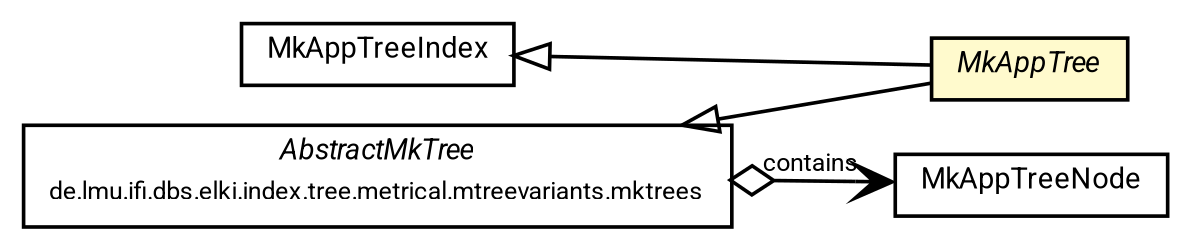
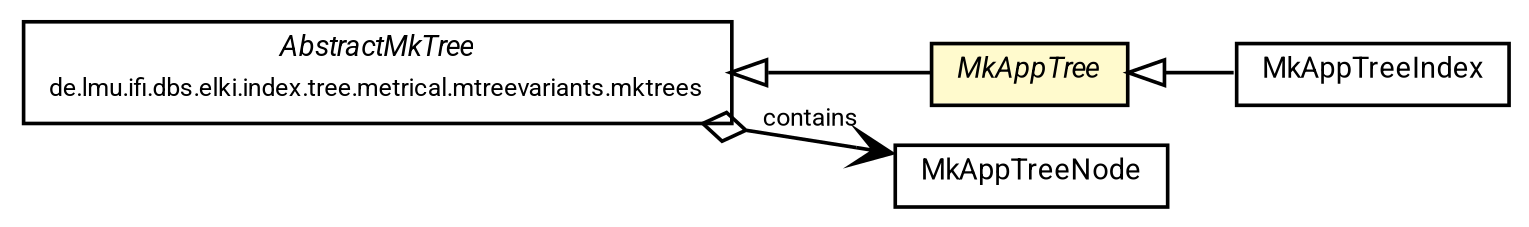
  digraph {
    nodesep=0.15
    rankdir=LR
    ranksep=0.25
    node [fontcolor=black fontname=Roboto fontsize=8 margin=0 shape=plaintext]
    edge [arrowtail=empty color=black dir=back fontname=Roboto fontsize=7 labelfontname=Roboto labelfontsize=7 weight=10]
    n1 [height=0 label=<<table title="de.lmu.ifi.dbs.elki.index.tree.metrical.mtreevariants.mktrees.mkapp.MkAppTree" border="0" cellborder="1" cellspacing="0" cellpadding="2" bgcolor="lemonChiffon" href="MkAppTree.html" target="_parent"> 		<tr><td><table border="0" cellspacing="0" cellpadding="1"> 		<tr><td align="center" balign="center"> <font face="Roboto"><i>MkAppTree</i></font> </td></tr> 		</table></td></tr> 		</table>> width=0]
    n2 [height=0 label=<<table title="de.lmu.ifi.dbs.elki.index.tree.metrical.mtreevariants.mktrees.mkapp.MkAppTreeIndex" border="0" cellborder="1" cellspacing="0" cellpadding="2" href="MkAppTreeIndex.html" target="_parent"> 		<tr><td><table border="0" cellspacing="0" cellpadding="1"> 		<tr><td align="center" balign="center"> <font face="Roboto">MkAppTreeIndex</font> </td></tr> 		</table></td></tr> 		</table>> width=0]
    n3 [height=0 label=<<table title="de.lmu.ifi.dbs.elki.index.tree.metrical.mtreevariants.mktrees.mkapp.MkAppTreeNode" border="0" cellborder="1" cellspacing="0" cellpadding="2" href="MkAppTreeNode.html" target="_parent"> 		<tr><td><table border="0" cellspacing="0" cellpadding="1"> 		<tr><td align="center" balign="center"> <font face="Roboto">MkAppTreeNode</font> </td></tr> 		</table></td></tr> 		</table>> width=0]
    n4 [height=0 label=<<table title="de.lmu.ifi.dbs.elki.index.tree.metrical.mtreevariants.mktrees.AbstractMkTree" border="0" cellborder="1" cellspacing="0" cellpadding="2" href="../AbstractMkTree.html" target="_parent"> 		<tr><td><table border="0" cellspacing="0" cellpadding="1"> 		<tr><td align="center" balign="center"> <font face="Roboto"><i>AbstractMkTree</i></font> </td></tr> 		<tr><td align="center" balign="center"> <font face="Roboto" point-size="7.0">de.lmu.ifi.dbs.elki.index.tree.metrical.mtreevariants.mktrees</font> </td></tr> 		</table></td></tr> 		</table>> width=0]
-   n2 -> n1
+   n1 -> n2
    n4 -> n1
    n4 -> n3 [arrowhead=open arrowtail=ediamond dir=both label=contains weight=3]
  }
